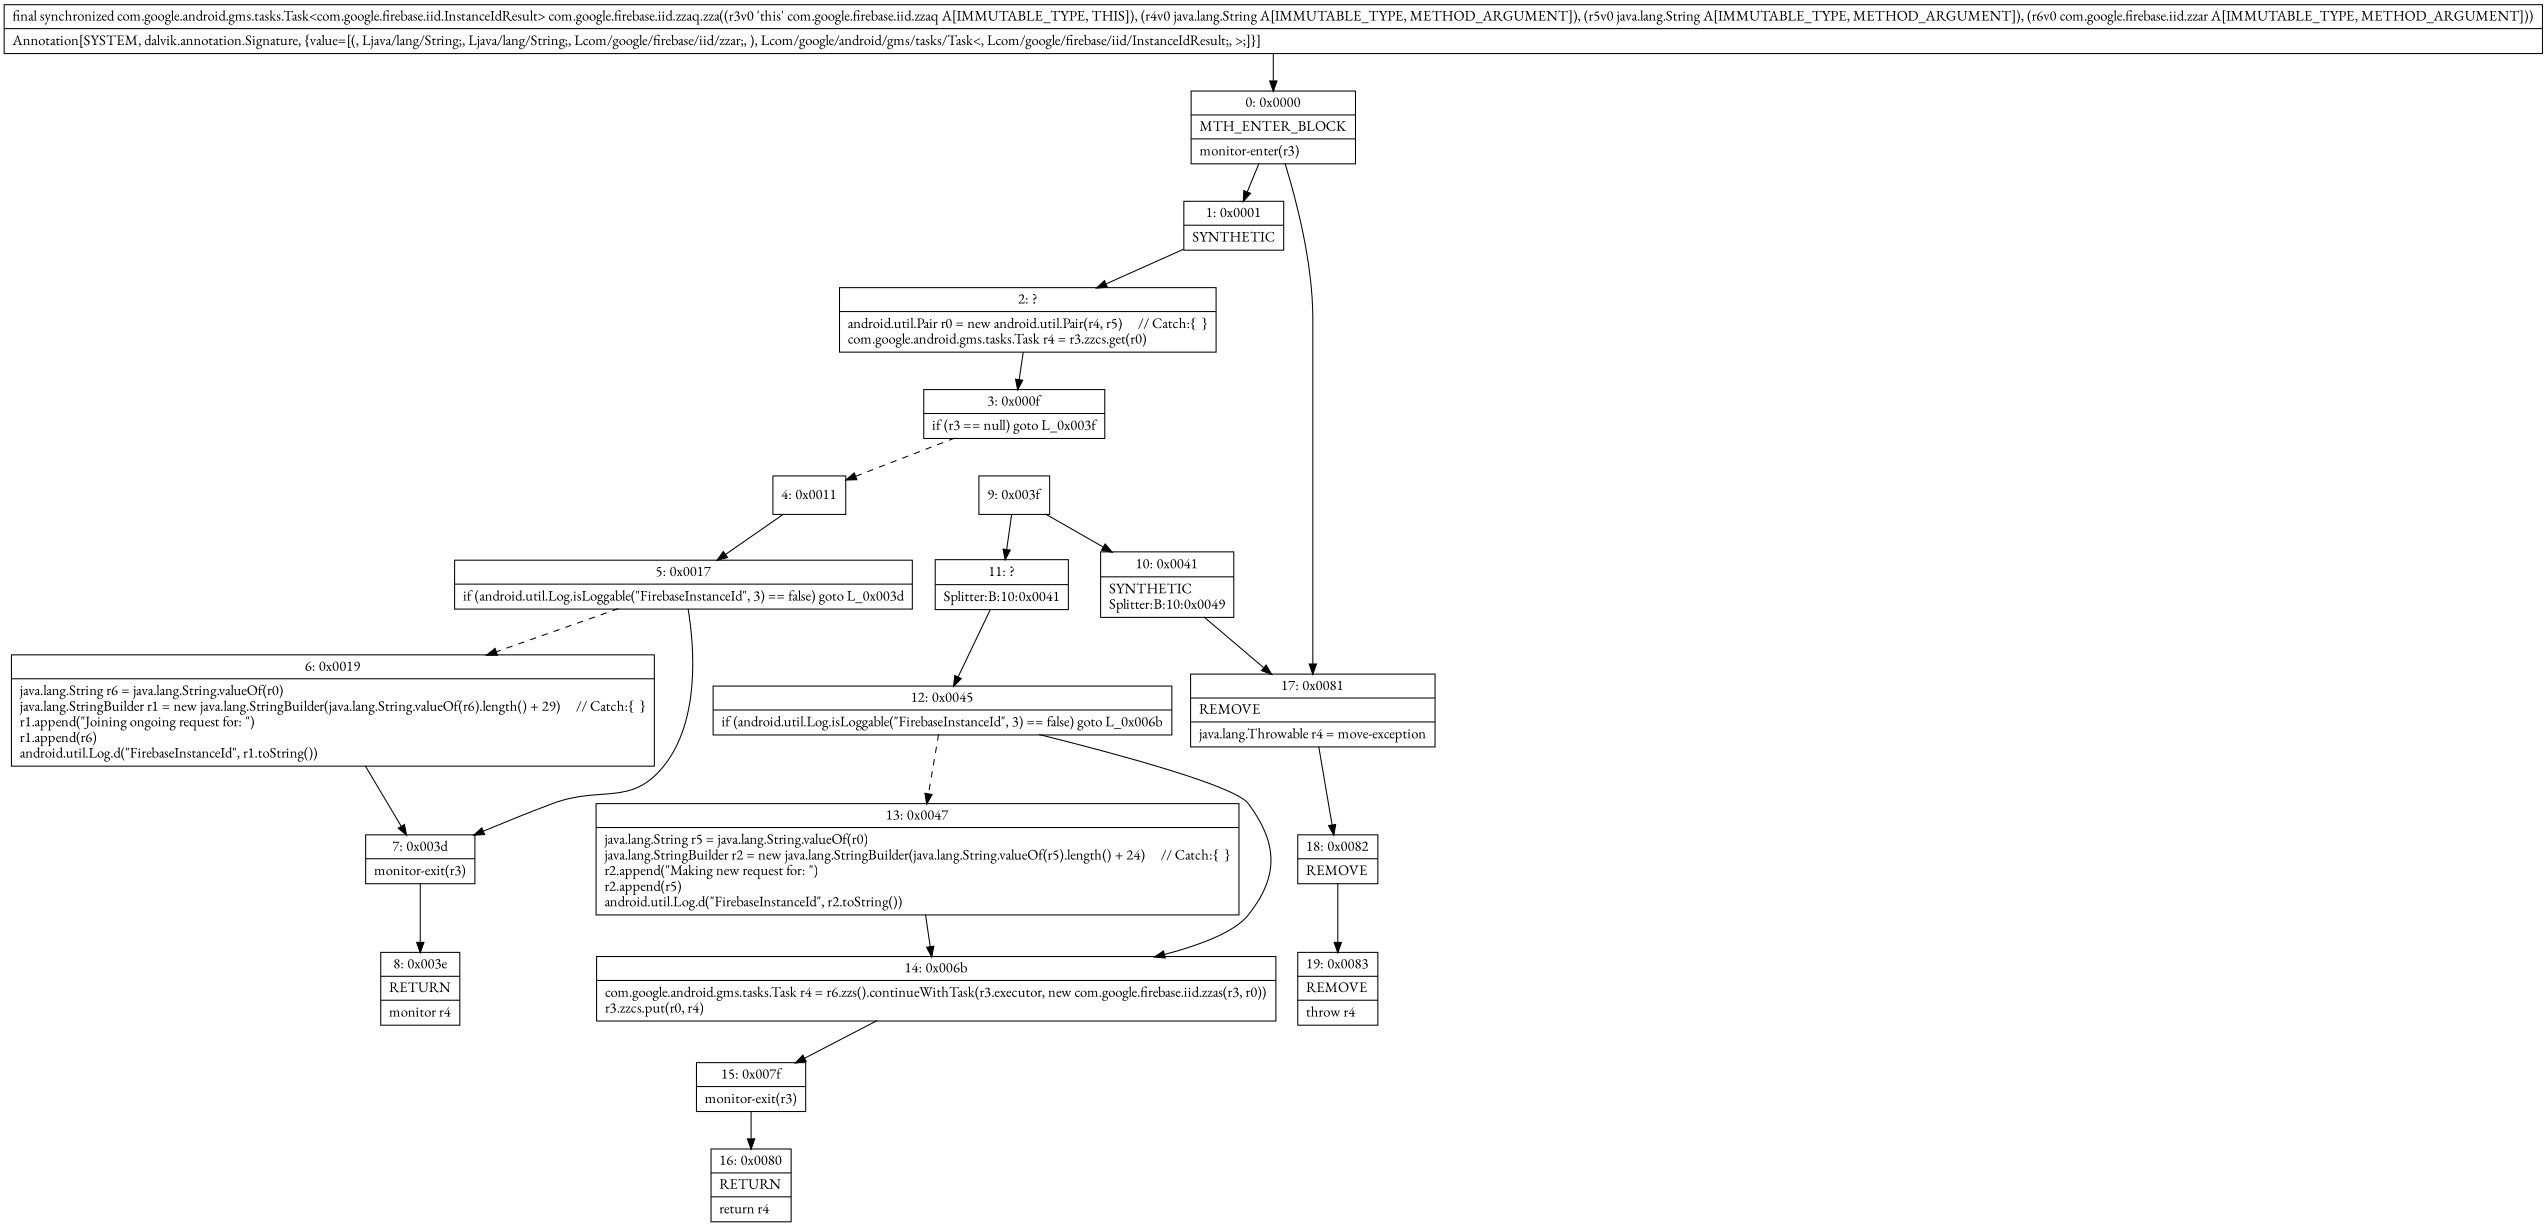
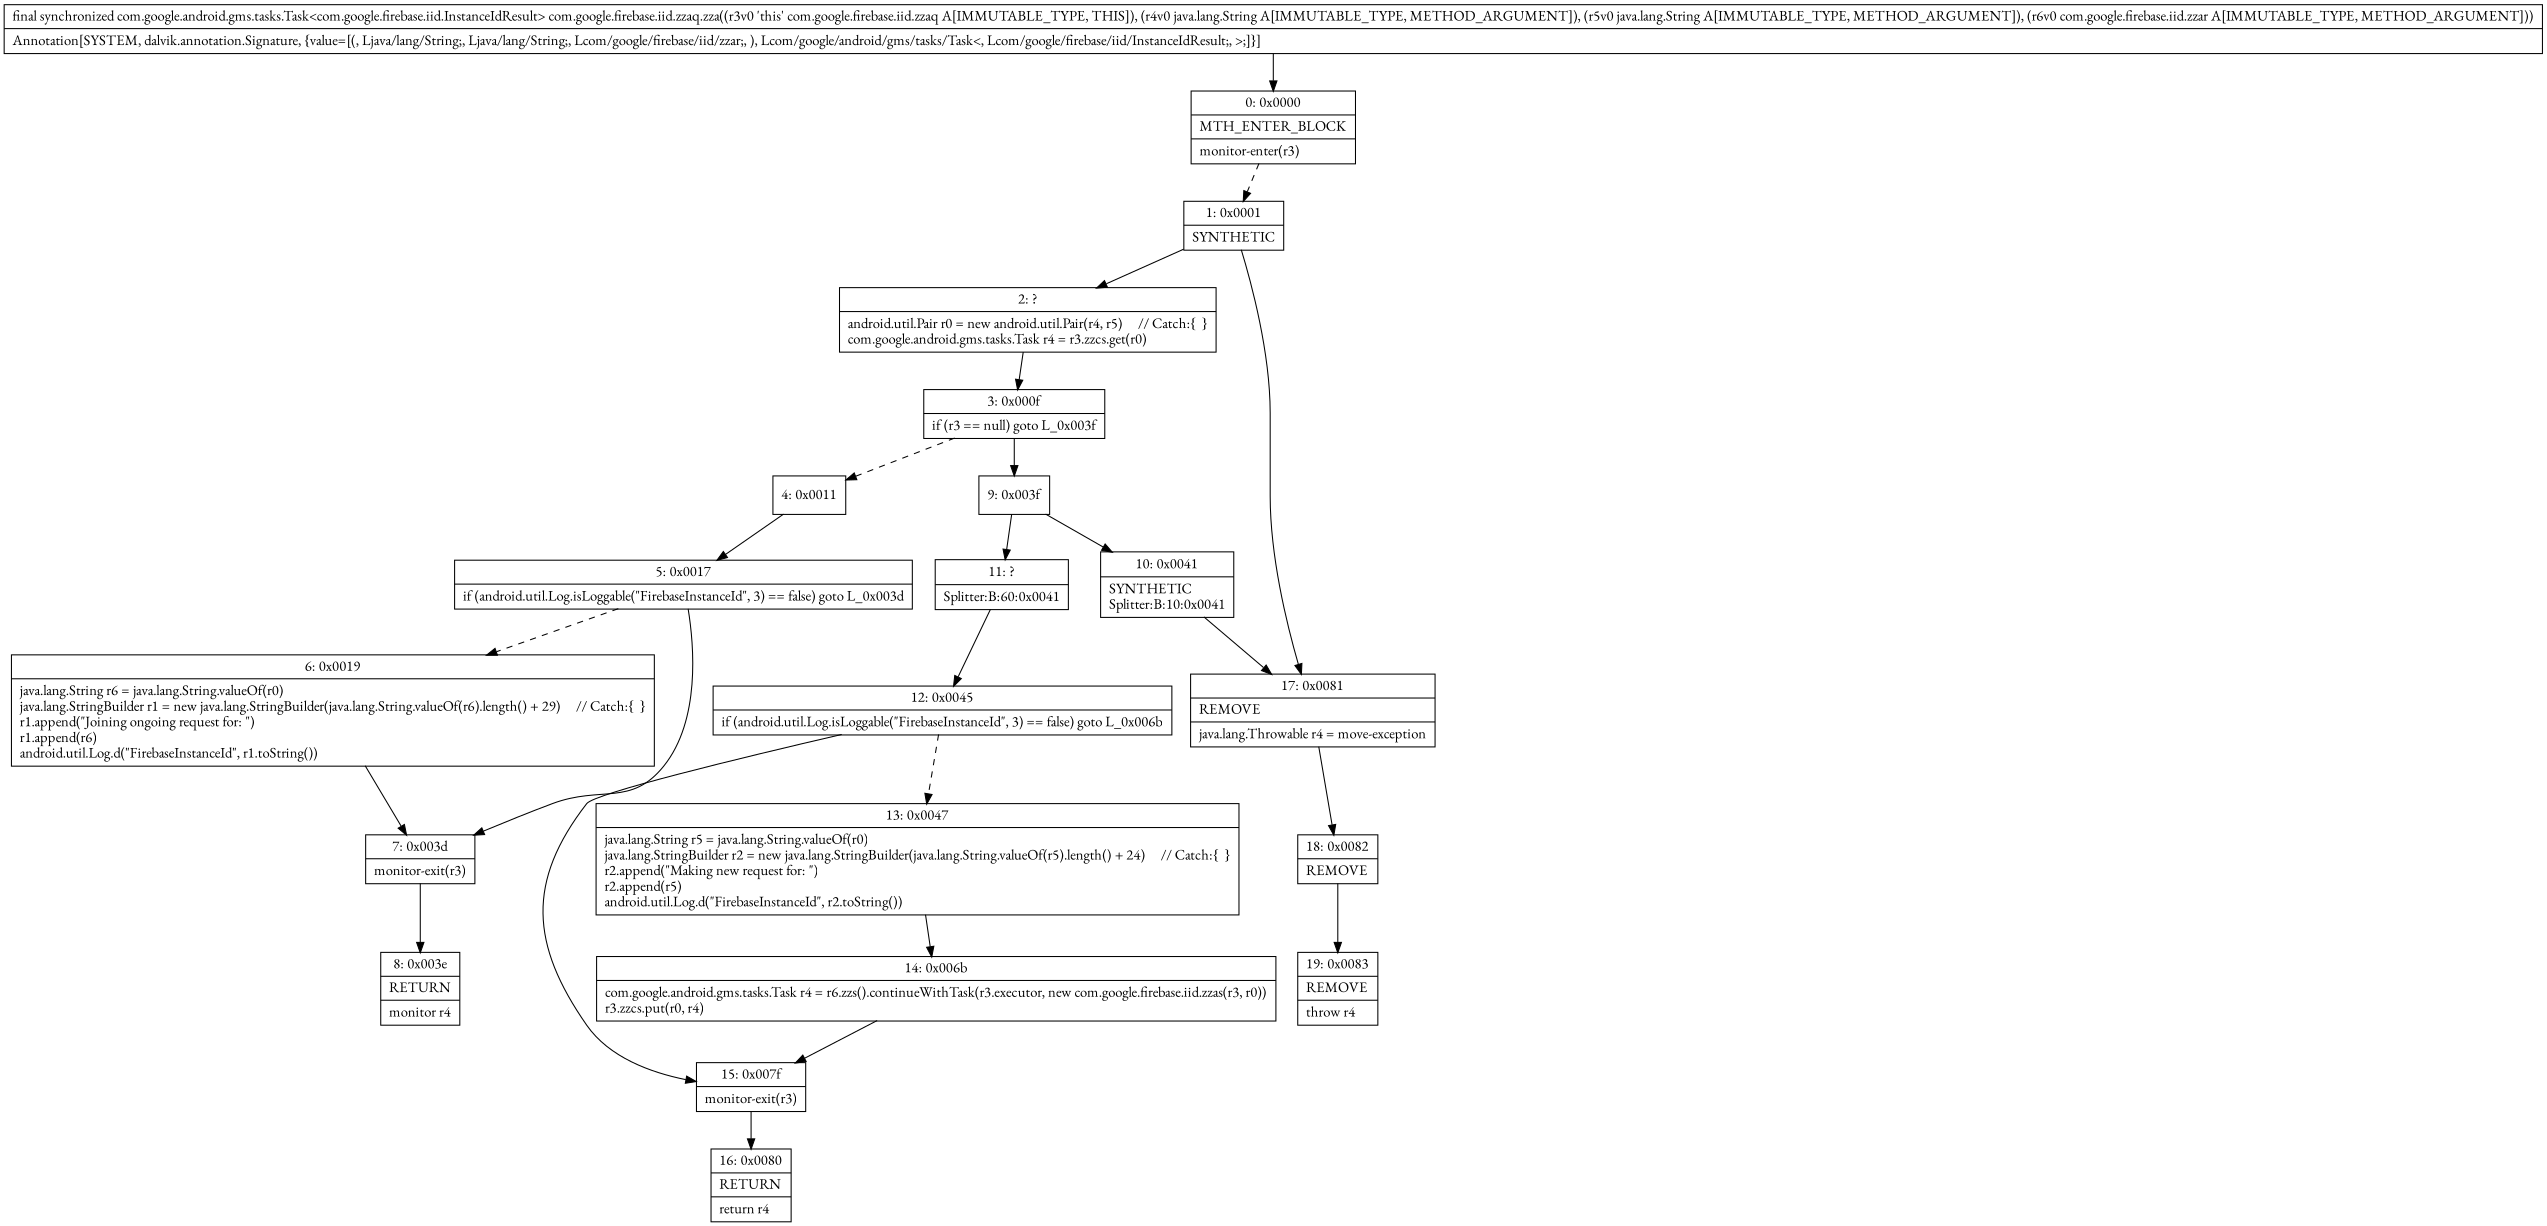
  digraph {
    fontname="EB Garamond"
    node [fontname="EB Garamond" shape=record]
    edge [fontname="EB Garamond"]
    n1 [label="{0\:\ 0x0000|MTH_ENTER_BLOCK\l|monitor\-enter(r3)\l}"]
    n2 [label="{1\:\ 0x0001|SYNTHETIC\l}"]
    n3 [label="{2\:\ ?|android.util.Pair r0 = new android.util.Pair(r4, r5)     \/\/ Catch:\{  \}\lcom.google.android.gms.tasks.Task r4 = r3.zzcs.get(r0)\l}"]
    n4 [label="{17\:\ 0x0081|REMOVE\l|java.lang.Throwable r4 = move\-exception\l}"]
    n5 [label="{3\:\ 0x000f|if (r3 == null) goto L_0x003f\l}"]
    n6 [label="{18\:\ 0x0082|REMOVE\l}"]
    n7 [label="{4\:\ 0x0011}"]
    n8 [label="{9\:\ 0x003f}"]
    n9 [label="{5\:\ 0x0017|if (android.util.Log.isLoggable(\"FirebaseInstanceId\", 3) == false) goto L_0x003d\l}"]
-   n10 [label="{10\:\ 0x0041|SYNTHETIC\lSplitter:B:10:0x0049\l}"]
-   n11 [label="{11\:\ ?|Splitter:B:10:0x0041\l}"]
+   n10 [label="{10\:\ 0x0041|SYNTHETIC\lSplitter:B:10:0x0041\l}"]
+   n11 [label="{11\:\ ?|Splitter:B:60:0x0041\l}"]
    n12 [label="{6\:\ 0x0019|java.lang.String r6 = java.lang.String.valueOf(r0)\ljava.lang.StringBuilder r1 = new java.lang.StringBuilder(java.lang.String.valueOf(r6).length() + 29)     \/\/ Catch:\{  \}\lr1.append(\"Joining ongoing request for: \")\lr1.append(r6)\landroid.util.Log.d(\"FirebaseInstanceId\", r1.toString())\l}"]
    n13 [label="{7\:\ 0x003d|monitor\-exit(r3)\l}"]
    n14 [label="{8\:\ 0x003e|RETURN\l|monitor r4\l}"]
    n15 [label="{12\:\ 0x0045|if (android.util.Log.isLoggable(\"FirebaseInstanceId\", 3) == false) goto L_0x006b\l}"]
    n16 [label="{13\:\ 0x0047|java.lang.String r5 = java.lang.String.valueOf(r0)\ljava.lang.StringBuilder r2 = new java.lang.StringBuilder(java.lang.String.valueOf(r5).length() + 24)     \/\/ Catch:\{  \}\lr2.append(\"Making new request for: \")\lr2.append(r5)\landroid.util.Log.d(\"FirebaseInstanceId\", r2.toString())\l}"]
    n17 [label="{14\:\ 0x006b|com.google.android.gms.tasks.Task r4 = r6.zzs().continueWithTask(r3.executor, new com.google.firebase.iid.zzas(r3, r0))\lr3.zzcs.put(r0, r4)\l}"]
    n18 [label="{15\:\ 0x007f|monitor\-exit(r3)\l}"]
    n19 [label="{16\:\ 0x0080|RETURN\l|return r4\l}"]
    n20 [label="{19\:\ 0x0083|REMOVE\l|throw r4\l}"]
    n21 [label="{final synchronized com.google.android.gms.tasks.Task\<com.google.firebase.iid.InstanceIdResult\> com.google.firebase.iid.zzaq.zza((r3v0 'this' com.google.firebase.iid.zzaq A[IMMUTABLE_TYPE, THIS]), (r4v0 java.lang.String A[IMMUTABLE_TYPE, METHOD_ARGUMENT]), (r5v0 java.lang.String A[IMMUTABLE_TYPE, METHOD_ARGUMENT]), (r6v0 com.google.firebase.iid.zzar A[IMMUTABLE_TYPE, METHOD_ARGUMENT]))  | Annotation[SYSTEM, dalvik.annotation.Signature, \{value=[(, Ljava\/lang\/String;, Ljava\/lang\/String;, Lcom\/google\/firebase\/iid\/zzar;, ), Lcom\/google\/android\/gms\/tasks\/Task\<, Lcom\/google\/firebase\/iid\/InstanceIdResult;, \>;]\}]\l}"]
-   n1 -> n2
+   n1 -> n2 [style=dashed]
    n2 -> n3
-   n1 -> n4
+   n2 -> n4
    n3 -> n5
    n4 -> n6
    n5 -> n7 [style=dashed]
+   n5 -> n8
    n6 -> n20
    n7 -> n9
    n8 -> n10
    n8 -> n11
    n9 -> n12 [style=dashed]
    n9 -> n13
    n10 -> n4
    n11 -> n15
    n12 -> n13
    n13 -> n14
    n15 -> n16 [style=dashed]
-   n15 -> n17
+   n15 -> n18
    n16 -> n17
    n17 -> n18
    n18 -> n19
    n21 -> n1
  }
